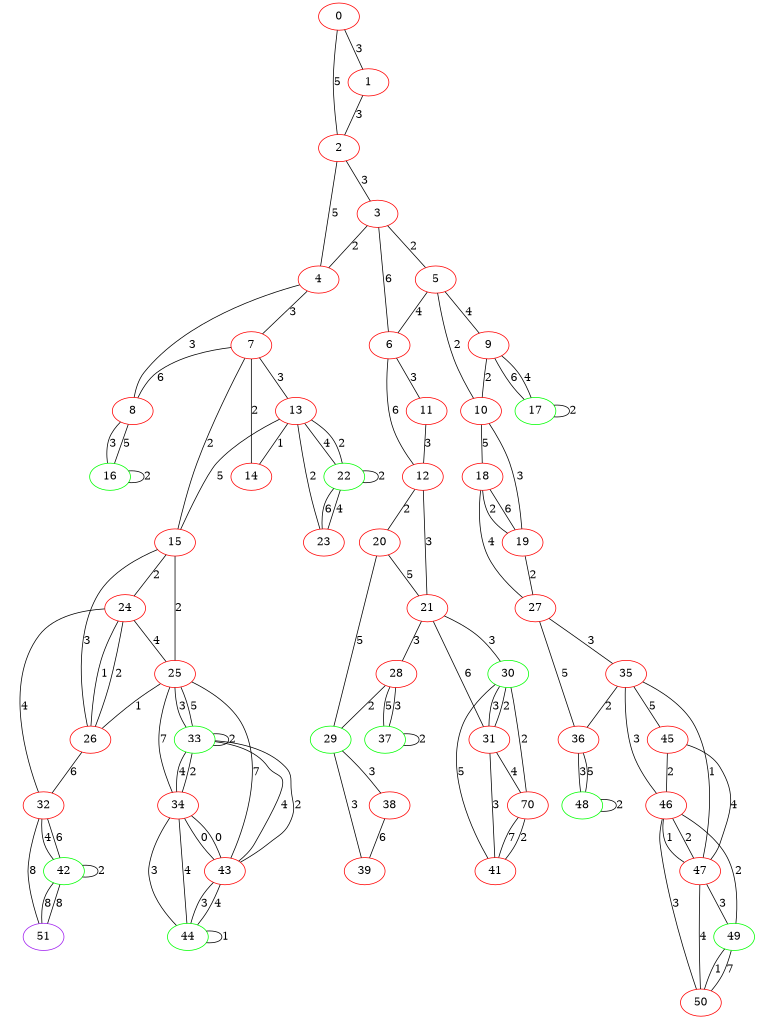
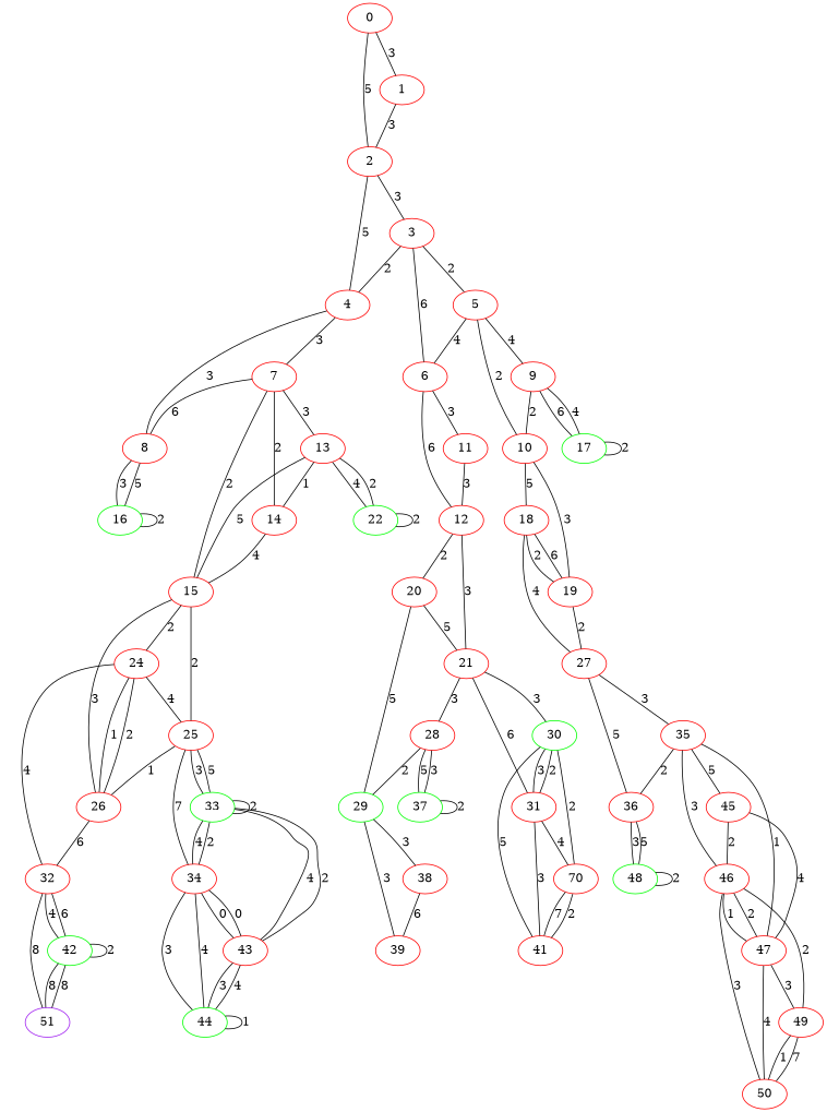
  graph {
    node [color=red weight=1]
    0
    1
    2
    3
    4
    5
    6
    7
    8
    9
    10
    11
    12
    13
    14
    15
    16 [color=green weight=2]
    17 [color=green weight=2]
    18
    19
    20
    21
    22 [color=green weight=2]
-   23
    24
    25
    26
    27
    29 [color=green]
    28
    30 [color=green weight=2]
    31
    32
    33 [color=green weight=2]
    34
    43
    35
    36
    37 [color=green weight=2]
    38
    39
    n42 [label=70]
    41
    42 [color=green weight=2]
    51 [color=purple weight=4]
    44 [color=green weight=2]
    45
    46
    47
    48 [color=green weight=2]
-   49 [color=green]
+   49
    50
    0 -- 1 [label=3]
    0 -- 2 [label=5]
    1 -- 2 [label=3]
    2 -- 3 [label=3]
    2 -- 4 [label=5]
    3 -- 4 [label=2]
    3 -- 5 [label=2]
    3 -- 6 [label=6]
    4 -- 7 [label=3]
    4 -- 8 [label=3]
    5 -- 6 [label=4]
    5 -- 9 [label=4]
    5 -- 10 [label=2]
    6 -- 11 [label=3]
    6 -- 12 [label=6]
    7 -- 8 [label=6]
    7 -- 13 [label=3]
    7 -- 14 [label=2]
    7 -- 15 [label=2]
    8 -- 16 [label=3]
    8 -- 16 [label=5]
    9 -- 10 [label=2]
    9 -- 17 [label=6]
    9 -- 17 [label=4]
    10 -- 18 [label=5]
    10 -- 19 [label=3]
    11 -- 12 [label=3]
    12 -- 20 [label=2]
    12 -- 21 [label=3]
    13 -- 14 [label=1]
    13 -- 15 [label=5]
    13 -- 22 [label=4]
    13 -- 22 [label=2]
-   13 -- 23 [label=2]
+   14 -- 15 [label=4]
    15 -- 24 [label=2]
    15 -- 25 [label=2]
    15 -- 26 [label=3]
    16 -- 16 [label=2]
    17 -- 17 [label=2]
    18 -- 19 [label=2]
    18 -- 19 [label=6]
    18 -- 27 [label=4]
    19 -- 27 [label=2]
    20 -- 21 [label=5]
    20 -- 29 [label=5]
    21 -- 28 [label=3]
    21 -- 30 [label=3]
    21 -- 31 [label=6]
    22 -- 22 [label=2]
-   22 -- 23 [label=6]
-   22 -- 23 [label=4]
    24 -- 25 [label=4]
    24 -- 26 [label=1]
    24 -- 26 [label=2]
    24 -- 32 [label=4]
    25 -- 26 [label=1]
    25 -- 33 [label=3]
    25 -- 33 [label=5]
    25 -- 34 [label=7]
-   25 -- 43 [label=7]
    26 -- 32 [label=6]
    27 -- 35 [label=3]
    27 -- 36 [label=5]
    29 -- 38 [label=3]
    29 -- 39 [label=3]
    28 -- 29 [label=2]
    28 -- 37 [label=5]
    28 -- 37 [label=3]
    30 -- 31 [label=3]
    30 -- 31 [label=2]
    30 -- n42 [label=2]
    30 -- 41 [label=5]
    31 -- n42 [label=4]
    31 -- 41 [label=3]
    32 -- 42 [label=4]
    32 -- 42 [label=6]
    32 -- 51 [label=8]
    33 -- 33 [label=2]
    33 -- 34 [label=4]
    33 -- 34 [label=2]
    33 -- 43 [label=4]
    33 -- 43 [label=2]
    34 -- 43 [label=0]
    34 -- 43 [label=0]
    34 -- 44 [label=3]
    34 -- 44 [label=4]
    43 -- 44 [label=3]
    43 -- 44 [label=4]
    35 -- 36 [label=2]
    35 -- 45 [label=5]
    35 -- 46 [label=3]
    35 -- 47 [label=1]
    36 -- 48 [label=3]
    36 -- 48 [label=5]
    37 -- 37 [label=2]
    38 -- 39 [label=6]
    n42 -- 41 [label=7]
    n42 -- 41 [label=2]
    42 -- 42 [label=2]
    42 -- 51 [label=8]
    42 -- 51 [label=8]
    44 -- 44 [label=1]
    45 -- 46 [label=2]
    45 -- 47 [label=4]
    46 -- 47 [label=1]
    46 -- 47 [label=2]
    46 -- 49 [label=2]
    46 -- 50 [label=3]
    47 -- 49 [label=3]
    47 -- 50 [label=4]
    48 -- 48 [label=2]
    49 -- 50 [label=1]
    49 -- 50 [label=7]
  }
